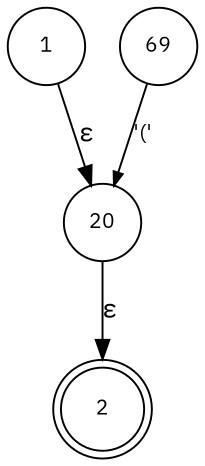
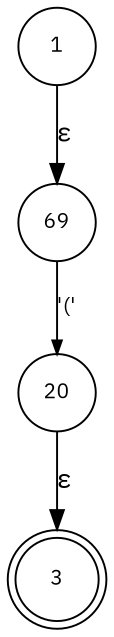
  digraph {
    fontname="IBM Plex Sans"
    rankdir=TB
    node [fixedsize=true fontname="IBM Plex Sans" fontsize=11 shape=circle peripheries=1]
    edge [fontname="IBM Plex Sans"]
-   n1 [label=2 shape=doublecircle width=.6 peripheries=""]
+   n1 [label=3 shape=doublecircle width=.6 peripheries=""]
    n2 [label=1 width=.55]
    n3 [label=69 width=.55]
    n4 [label=20 width=.55]
-   n2 -> n4 [label="&epsilon;"]
+   n2 -> n3 [label="&epsilon;"]
    n3 -> n4 [arrowhead=normal arrowsize=.7 fontsize=11 label="'('"]
    n4 -> n1 [label="&epsilon;"]
  }
